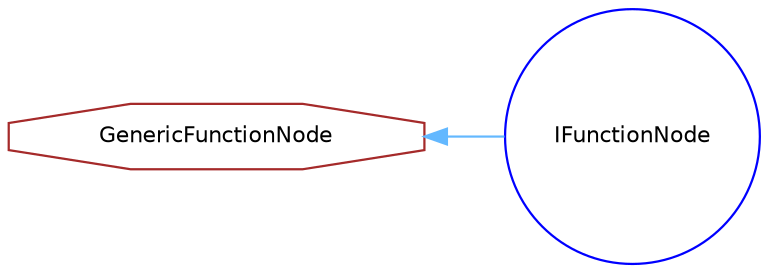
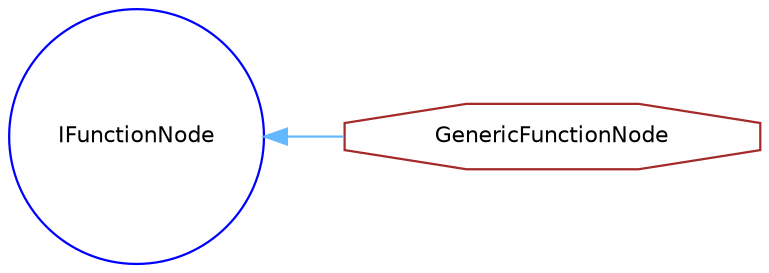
  digraph {
    rankdir=LR
    fontname="DejaVu Sans"
    node [fillcolor=white fontname="DejaVu Sans" fontsize=10 style=filled]
    n1 [color=blue height=0.2 label=IFunctionNode shape=circle width=0.4]
    n2 [color=brown height=0.2 label=GenericFunctionNode shape=octagon width=0.4]
-   n2 -> n1 [color=steelblue1 dir=back fontname="DejaVu Sans" fontsize=10 labelfontname=Helvetica labelfontsize=10 style=solid]
+   n1 -> n2 [color=steelblue1 dir=back fontname="DejaVu Sans" fontsize=10 labelfontname=Helvetica labelfontsize=10 style=solid]
  }
